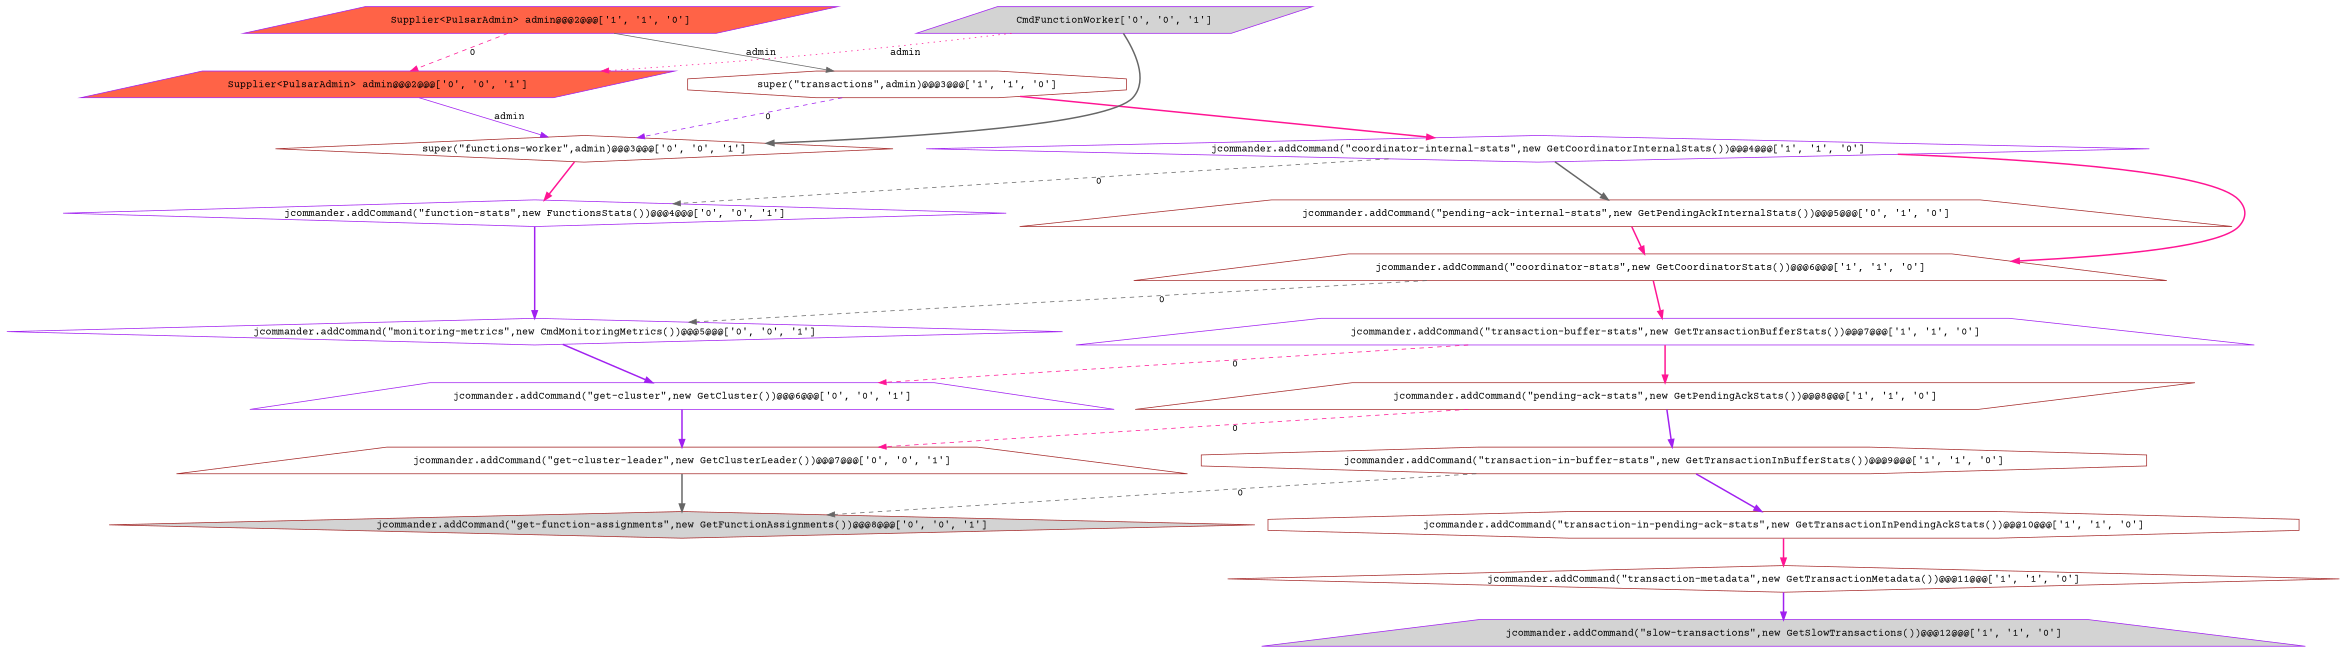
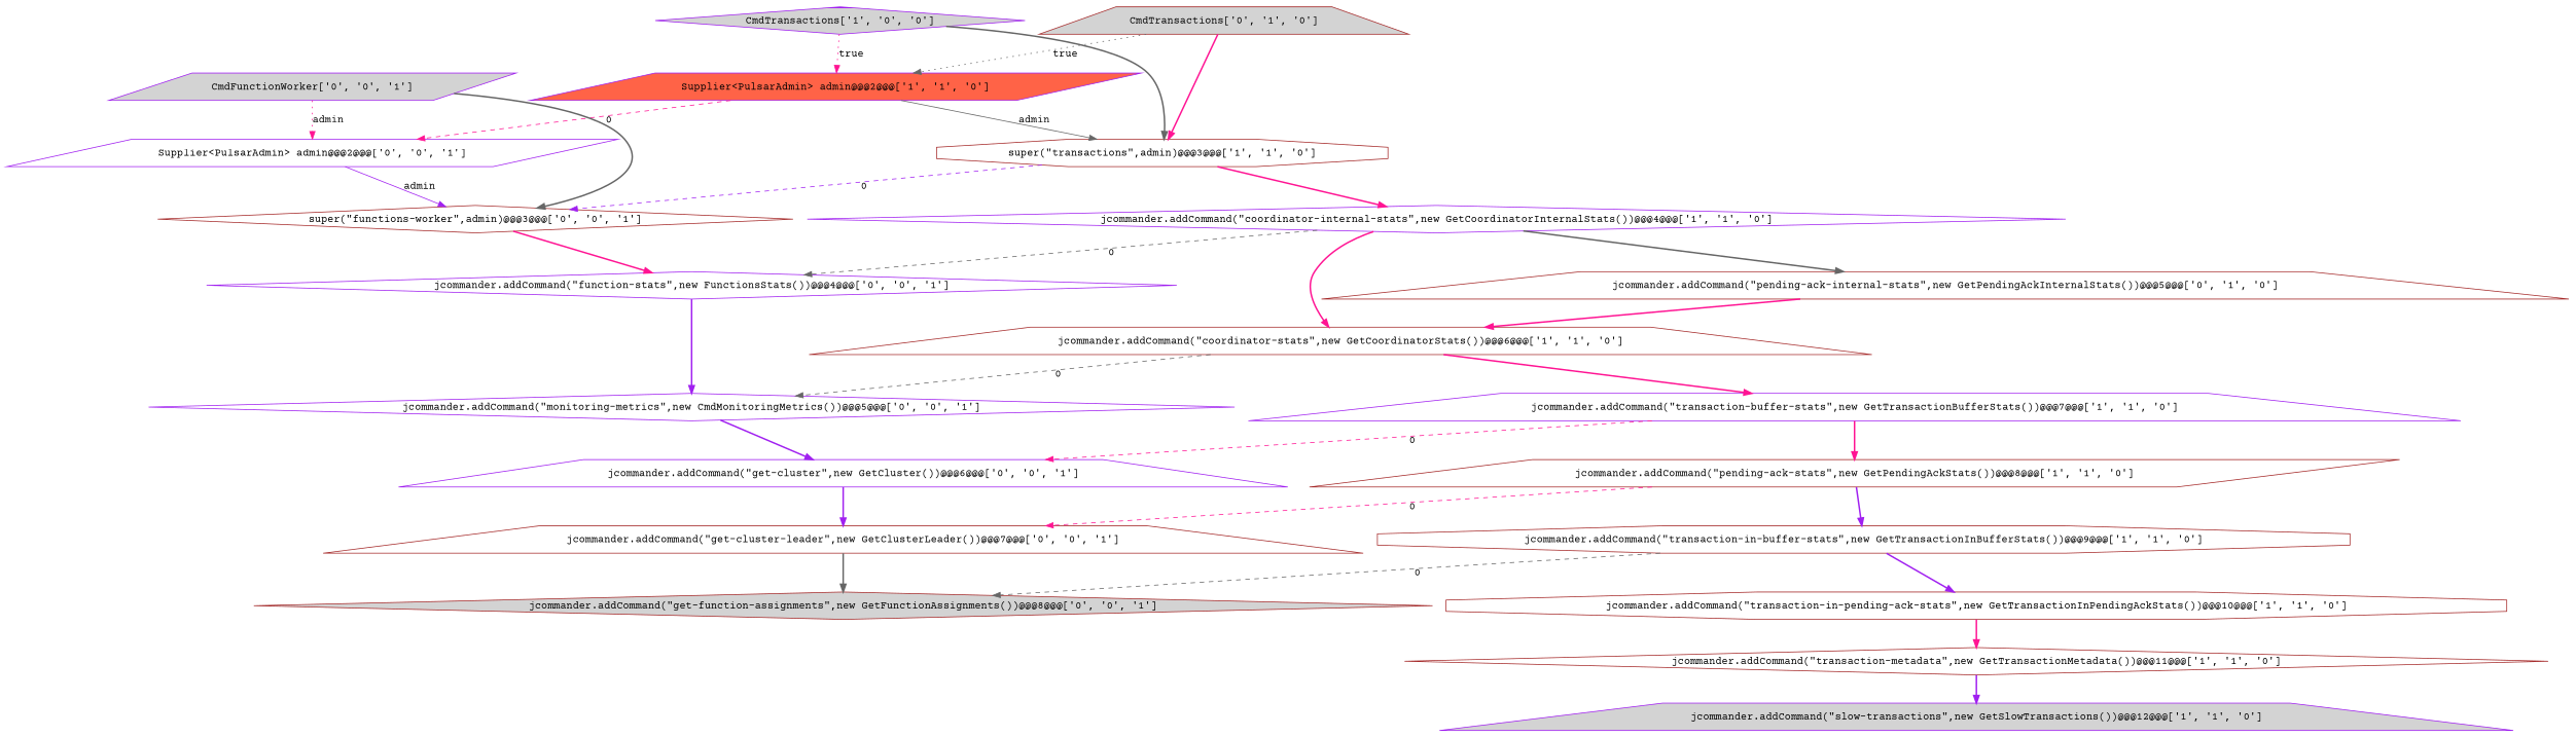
  digraph {
    fontname="Courier Prime"
    node [color=brown fillcolor=white fontname="Courier Prime" shape=diamond style=filled]
    edge [color=deeppink fontname="Courier Prime" style=bold]
    n1 [color=purple fillcolor=tomato label="Supplier<PulsarAdmin> admin@@@2@@@['1', '1', '0']" shape=parallelogram]
    n2 [label="super(\"transactions\",admin)@@@3@@@['1', '1', '0']" shape=octagon]
-   n3 [color=purple fillcolor=tomato label="Supplier<PulsarAdmin> admin@@@2@@@['0', '0', '1']" shape=parallelogram]
+   n3 [color=purple label="Supplier<PulsarAdmin> admin@@@2@@@['0', '0', '1']" shape=parallelogram]
    n4 [label="super(\"functions-worker\",admin)@@@3@@@['0', '0', '1']"]
    n5 [color=purple label="jcommander.addCommand(\"coordinator-internal-stats\",new GetCoordinatorInternalStats())@@@4@@@['1', '1', '0']"]
    n6 [label="jcommander.addCommand(\"get-cluster-leader\",new GetClusterLeader())@@@7@@@['0', '0', '1']" shape=trapezium]
    n7 [fillcolor=lightgray label="jcommander.addCommand(\"get-function-assignments\",new GetFunctionAssignments())@@@8@@@['0', '0', '1']"]
+   n8 [color=purple fillcolor=lightgray label="CmdTransactions['1', '0', '0']"]
    n9 [color=purple label="jcommander.addCommand(\"function-stats\",new FunctionsStats())@@@4@@@['0', '0', '1']"]
    n10 [color=purple label="jcommander.addCommand(\"monitoring-metrics\",new CmdMonitoringMetrics())@@@5@@@['0', '0', '1']"]
    n11 [color=purple label="jcommander.addCommand(\"get-cluster\",new GetCluster())@@@6@@@['0', '0', '1']" shape=trapezium]
    n12 [color=purple fillcolor=lightgray label="CmdFunctionWorker['0', '0', '1']" shape=parallelogram]
    n13 [label="jcommander.addCommand(\"coordinator-stats\",new GetCoordinatorStats())@@@6@@@['1', '1', '0']" shape=trapezium]
    n14 [color=purple label="jcommander.addCommand(\"transaction-buffer-stats\",new GetTransactionBufferStats())@@@7@@@['1', '1', '0']" shape=trapezium]
    n15 [label="jcommander.addCommand(\"pending-ack-stats\",new GetPendingAckStats())@@@8@@@['1', '1', '0']" shape=parallelogram]
    n16 [color=purple fillcolor=lightgray label="jcommander.addCommand(\"slow-transactions\",new GetSlowTransactions())@@@12@@@['1', '1', '0']" shape=trapezium]
    n17 [label="jcommander.addCommand(\"pending-ack-internal-stats\",new GetPendingAckInternalStats())@@@5@@@['0', '1', '0']" shape=trapezium]
    n18 [label="jcommander.addCommand(\"transaction-in-buffer-stats\",new GetTransactionInBufferStats())@@@9@@@['1', '1', '0']" shape=octagon]
    n19 [label="jcommander.addCommand(\"transaction-in-pending-ack-stats\",new GetTransactionInPendingAckStats())@@@10@@@['1', '1', '0']" shape=octagon]
    n20 [label="jcommander.addCommand(\"transaction-metadata\",new GetTransactionMetadata())@@@11@@@['1', '1', '0']"]
+   n21 [fillcolor=lightgray label="CmdTransactions['0', '1', '0']" shape=trapezium]
    n1 -> n2 [color=gray40 label=admin style=solid]
    n1 -> n3 [label=0 style=dashed]
    n2 -> n4 [color=purple label=0 style=dashed]
    n2 -> n5
    n3 -> n4 [color=purple label=admin style=solid]
    n4 -> n9
    n5 -> n9 [color=gray40 label=0 style=dashed]
    n5 -> n13
    n5 -> n17 [color=gray40]
    n6 -> n7 [color=gray40]
+   n8 -> n1 [label=true style=dotted]
+   n8 -> n2 [color=gray40]
    n9 -> n10 [color=purple]
    n10 -> n11 [color=purple]
    n11 -> n6 [color=purple]
    n12 -> n3 [label=admin style=dotted]
    n12 -> n4 [color=gray40]
    n13 -> n10 [color=gray40 label=0 style=dashed]
    n13 -> n14
    n14 -> n11 [label=0 style=dashed]
    n14 -> n15
    n15 -> n6 [label=0 style=dashed]
    n15 -> n18 [color=purple]
    n17 -> n13
    n18 -> n7 [color=gray40 label=0 style=dashed]
    n18 -> n19 [color=purple]
    n19 -> n20
    n20 -> n16 [color=purple]
+   n21 -> n1 [color=gray40 label=true style=dotted]
+   n21 -> n2
  }
